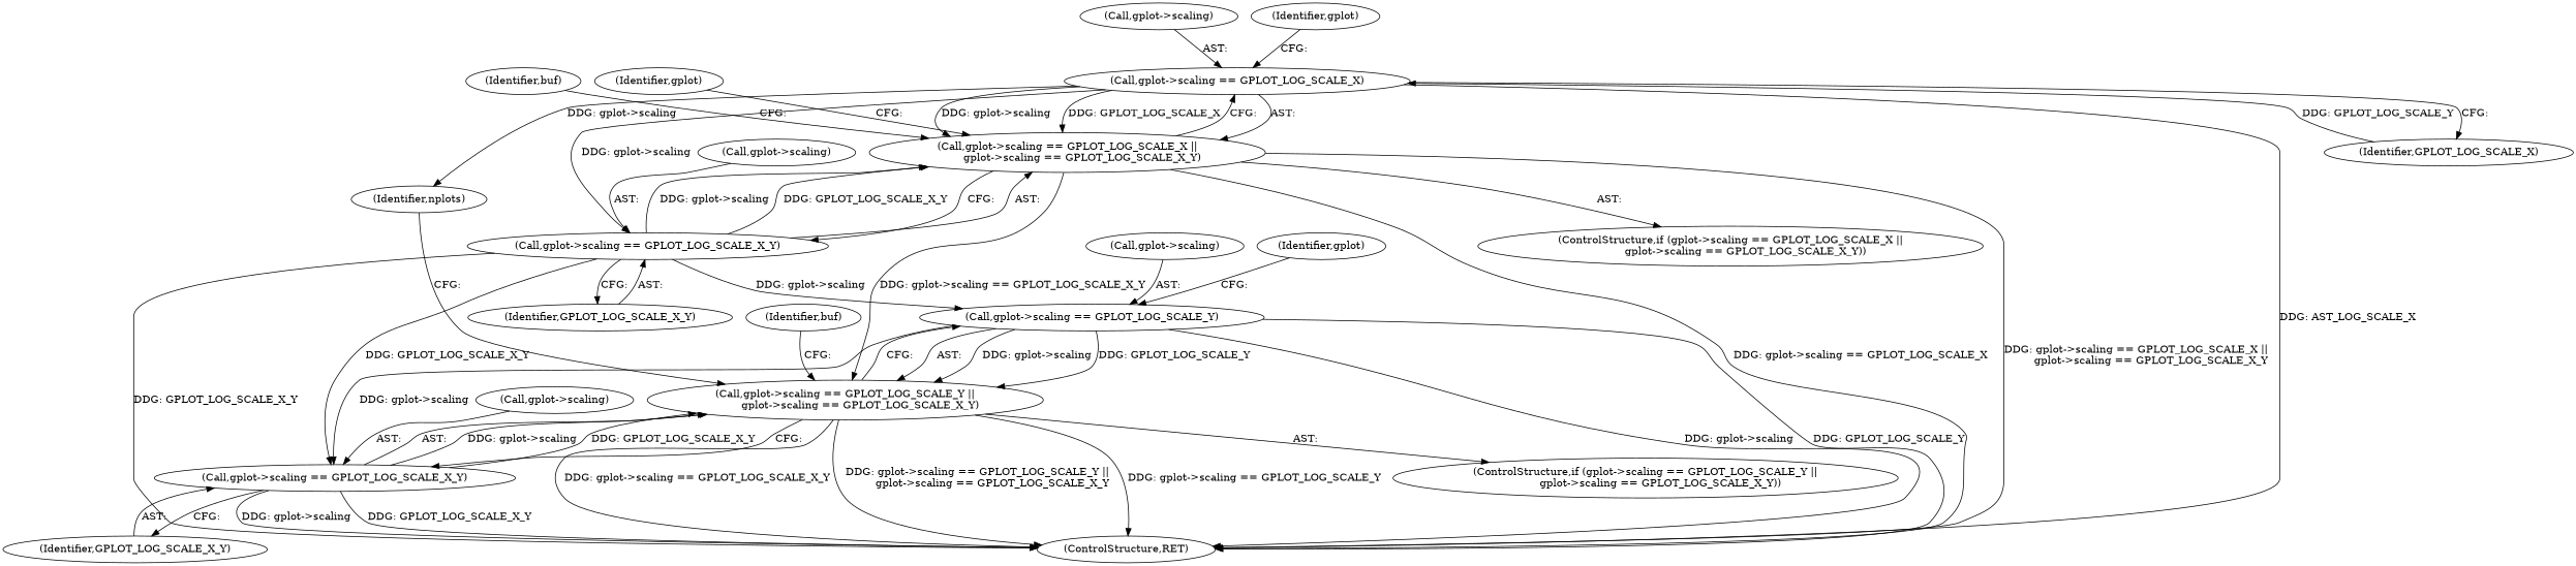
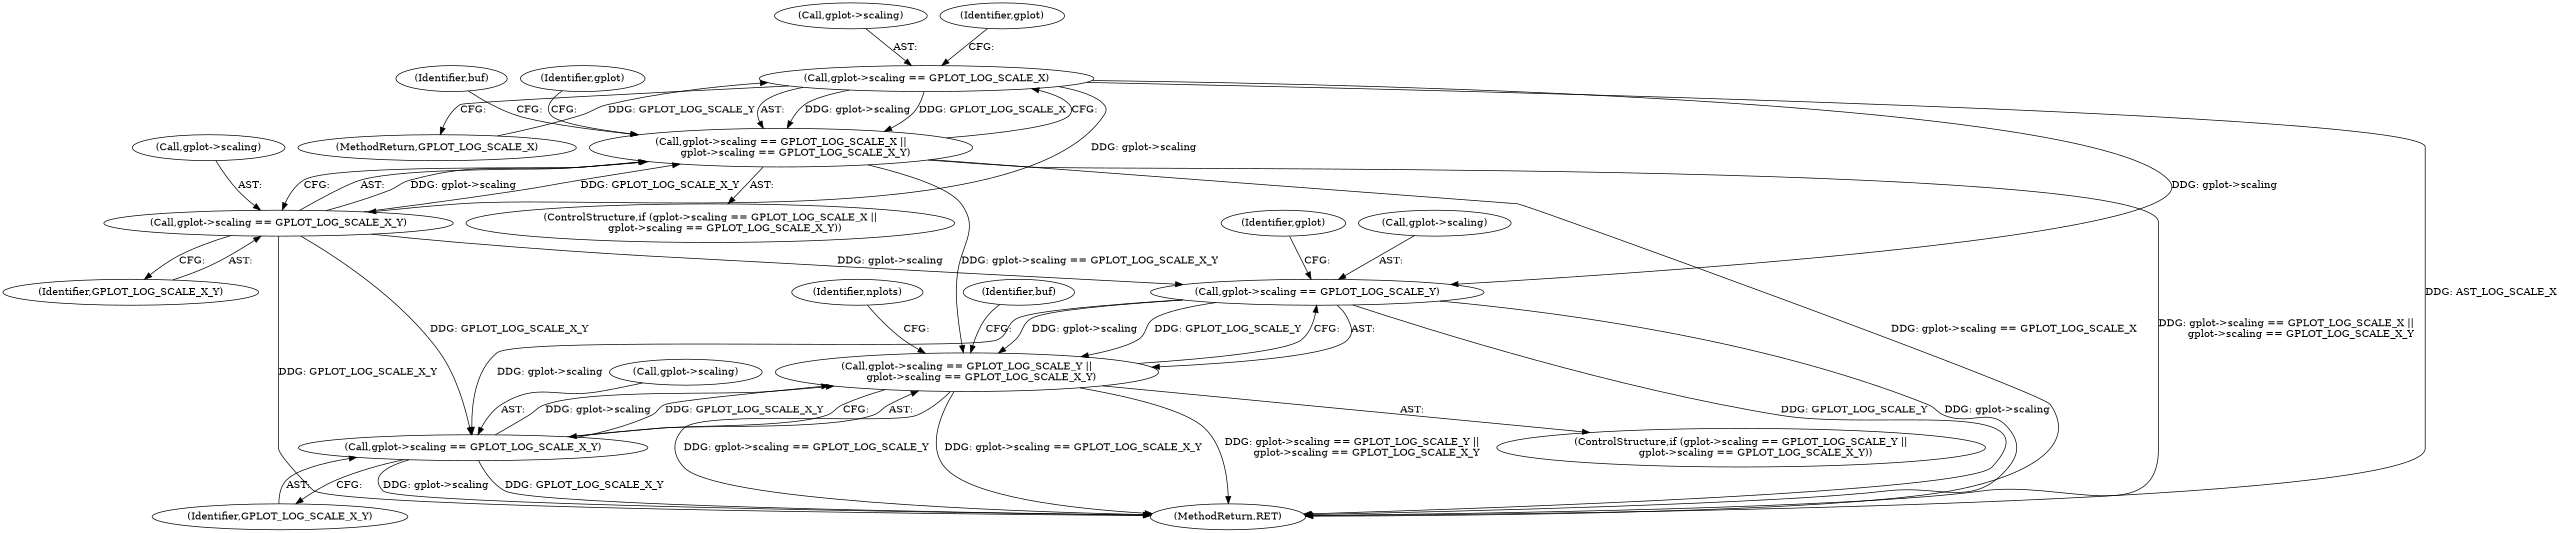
  digraph {
    n1 [label="(Call,gplot->scaling == GPLOT_LOG_SCALE_X)"]
    n2 [label="(Call,gplot->scaling == GPLOT_LOG_SCALE_X ||\n         gplot->scaling == GPLOT_LOG_SCALE_X_Y)"]
    n3 [label="(Call,gplot->scaling == GPLOT_LOG_SCALE_X_Y)"]
    n4 [label="(Call,gplot->scaling == GPLOT_LOG_SCALE_Y)"]
-   n5 [label="(Identifier,GPLOT_LOG_SCALE_X)"]
-   n6 [label="(ControlStructure,RET)"]
+   n5 [label="(MethodReturn,GPLOT_LOG_SCALE_X)"]
+   n6 [label="(MethodReturn,RET)"]
    n7 [label="(Call,gplot->scaling == GPLOT_LOG_SCALE_Y ||\n         gplot->scaling == GPLOT_LOG_SCALE_X_Y)"]
    n8 [label="(ControlStructure,if (gplot->scaling == GPLOT_LOG_SCALE_X ||\n         gplot->scaling == GPLOT_LOG_SCALE_X_Y))"]
    n9 [label="(Call,gplot->scaling == GPLOT_LOG_SCALE_X_Y)"]
    n10 [label="(Identifier,GPLOT_LOG_SCALE_X_Y)"]
    n11 [label="(ControlStructure,if (gplot->scaling == GPLOT_LOG_SCALE_Y ||\n         gplot->scaling == GPLOT_LOG_SCALE_X_Y))"]
    n12 [label="(Identifier,GPLOT_LOG_SCALE_X_Y)"]
    n13 [label="(Call,gplot->scaling)"]
    n14 [label="(Identifier,gplot)"]
    n15 [label="(Call,gplot->scaling)"]
    n16 [label="(Identifier,buf)"]
    n17 [label="(Call,gplot->scaling)"]
    n18 [label="(Identifier,gplot)"]
    n19 [label="(Identifier,nplots)"]
    n20 [label="(Identifier,buf)"]
    n21 [label="(Identifier,gplot)"]
    n22 [label="(Call,gplot->scaling)"]
    n1 -> n2 [label="AST: "]
    n1 -> n2 [label="DDG: gplot->scaling"]
    n1 -> n2 [label="DDG: GPLOT_LOG_SCALE_X"]
    n1 -> n3 [label="DDG: gplot->scaling"]
-   n1 -> n19 [label="DDG: gplot->scaling"]
+   n1 -> n4 [label="DDG: gplot->scaling"]
    n1 -> n5 [label="CFG: "]
    n1 -> n6 [label="DDG: AST_LOG_SCALE_X"]
    n2 -> n1 [label="CFG: "]
    n2 -> n3 [label="CFG: "]
    n2 -> n6 [label="DDG: gplot->scaling == GPLOT_LOG_SCALE_X"]
    n2 -> n6 [label="DDG: gplot->scaling == GPLOT_LOG_SCALE_X ||\n         gplot->scaling == GPLOT_LOG_SCALE_X_Y"]
    n2 -> n7 [label="DDG: gplot->scaling == GPLOT_LOG_SCALE_X_Y"]
    n2 -> n8 [label="AST: "]
    n3 -> n2 [label="AST: "]
    n3 -> n2 [label="DDG: gplot->scaling"]
    n3 -> n2 [label="DDG: GPLOT_LOG_SCALE_X_Y"]
    n3 -> n4 [label="DDG: gplot->scaling"]
    n3 -> n6 [label="DDG: GPLOT_LOG_SCALE_X_Y"]
    n3 -> n9 [label="DDG: GPLOT_LOG_SCALE_X_Y"]
    n3 -> n10 [label="CFG: "]
    n4 -> n6 [label="DDG: GPLOT_LOG_SCALE_Y"]
    n4 -> n6 [label="DDG: gplot->scaling"]
    n4 -> n7 [label="AST: "]
    n4 -> n7 [label="DDG: gplot->scaling"]
    n4 -> n7 [label="DDG: GPLOT_LOG_SCALE_Y"]
    n4 -> n9 [label="DDG: gplot->scaling"]
    n5 -> n1 [label="DDG: GPLOT_LOG_SCALE_Y"]
    n7 -> n4 [label="CFG: "]
    n7 -> n6 [label="DDG: gplot->scaling == GPLOT_LOG_SCALE_Y ||\n         gplot->scaling == GPLOT_LOG_SCALE_X_Y"]
    n7 -> n6 [label="DDG: gplot->scaling == GPLOT_LOG_SCALE_Y"]
    n7 -> n6 [label="DDG: gplot->scaling == GPLOT_LOG_SCALE_X_Y"]
    n7 -> n9 [label="CFG: "]
    n7 -> n11 [label="AST: "]
    n9 -> n6 [label="DDG: GPLOT_LOG_SCALE_X_Y"]
    n9 -> n6 [label="DDG: gplot->scaling"]
    n9 -> n7 [label="AST: "]
    n9 -> n7 [label="DDG: gplot->scaling"]
    n9 -> n7 [label="DDG: GPLOT_LOG_SCALE_X_Y"]
    n9 -> n12 [label="CFG: "]
    n10 -> n3 [label="AST: "]
    n12 -> n9 [label="AST: "]
    n13 -> n3 [label="AST: "]
    n14 -> n4 [label="CFG: "]
    n15 -> n9 [label="AST: "]
    n16 -> n2 [label="CFG: "]
    n17 -> n1 [label="AST: "]
    n18 -> n1 [label="CFG: "]
    n19 -> n7 [label="CFG: "]
    n20 -> n7 [label="CFG: "]
    n21 -> n2 [label="CFG: "]
    n22 -> n4 [label="AST: "]
  }
